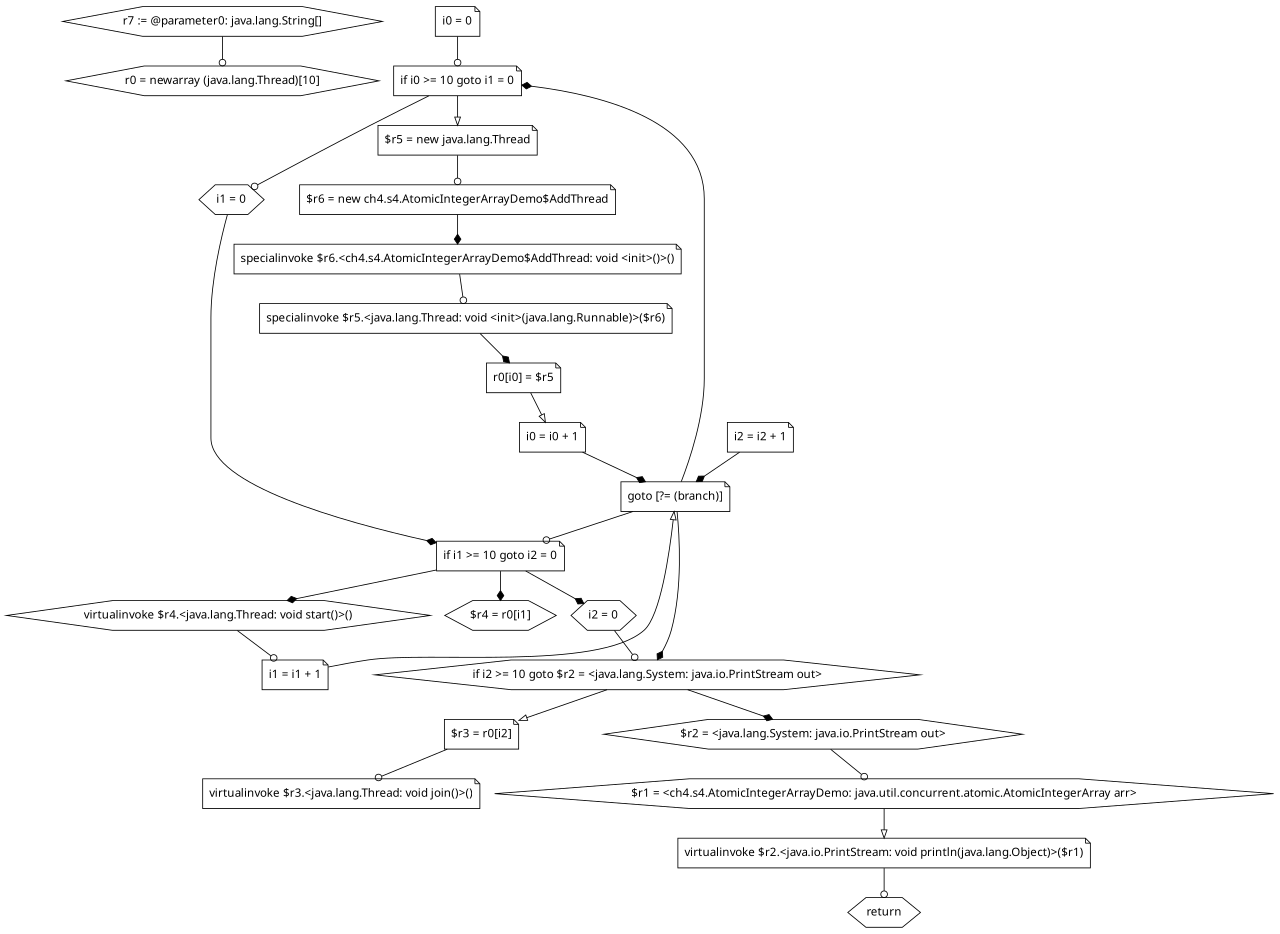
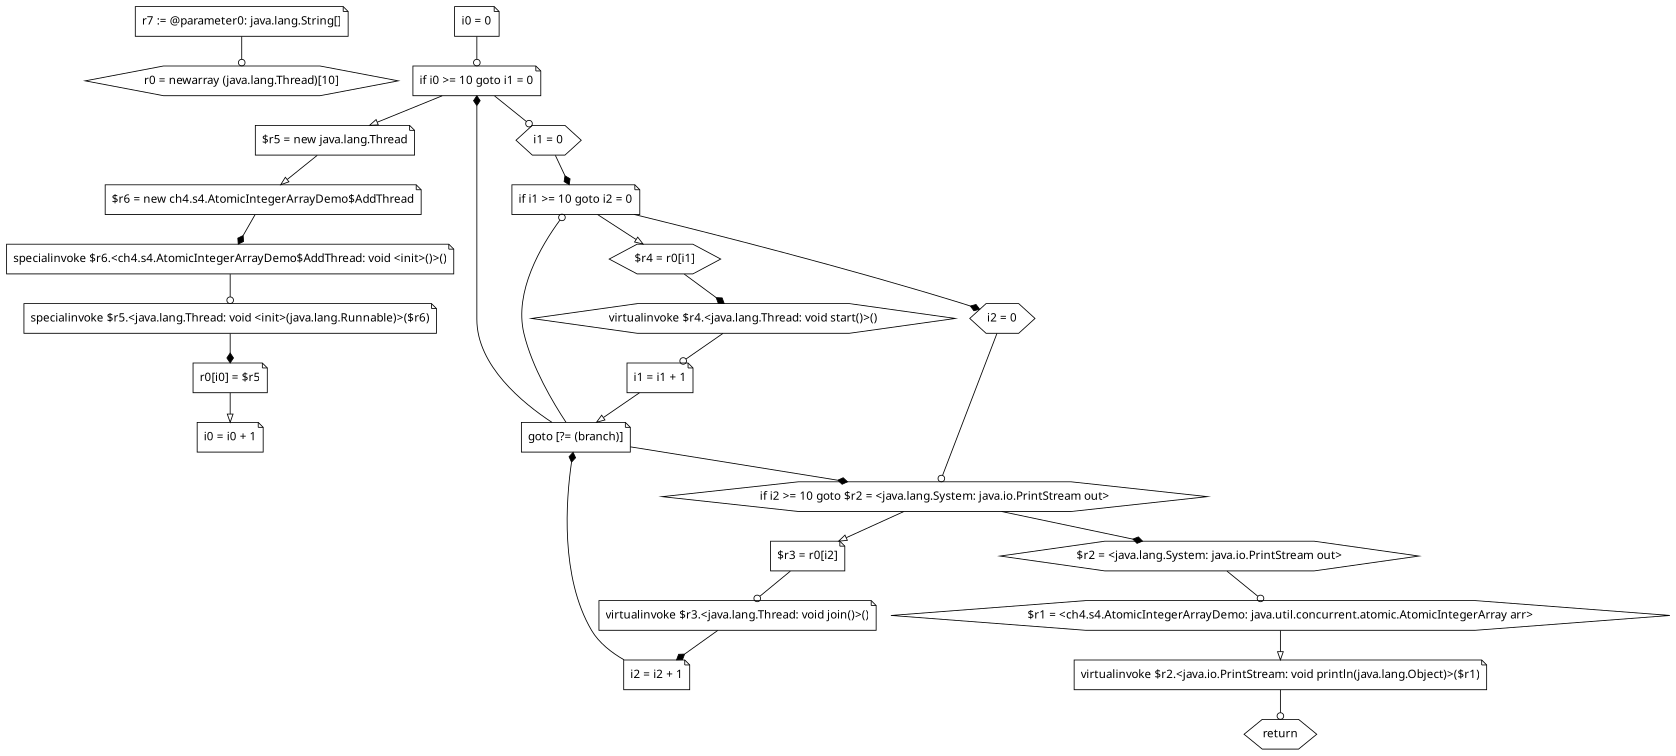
  digraph {
    fontname="Noto Sans"
    node [fontname="Noto Sans" shape=note]
    edge [arrowhead=diamond fontname="Noto Sans"]
    "r0 = newarray (java.lang.Thread)[10]" [shape=hexagon]
-   "r7 := @parameter0: java.lang.String[]" [shape=hexagon]
+   "r7 := @parameter0: java.lang.String[]"
    "i0 = 0"
    "if i0 >= 10 goto i1 = 0"
    "$r5 = new java.lang.Thread"
    "i1 = 0" [shape=hexagon]
    "$r6 = new ch4.s4.AtomicIntegerArrayDemo$AddThread"
    "if i1 >= 10 goto i2 = 0"
    "specialinvoke $r6.<ch4.s4.AtomicIntegerArrayDemo$AddThread: void <init>()>()"
    "specialinvoke $r5.<java.lang.Thread: void <init>(java.lang.Runnable)>($r6)"
    "r0[i0] = $r5"
    "i0 = i0 + 1"
    "goto [?= (branch)]"
    "if i2 >= 10 goto $r2 = <java.lang.System: java.io.PrintStream out>" [shape=hexagon]
    "$r4 = r0[i1]" [shape=hexagon]
    "i2 = 0" [shape=hexagon]
    "$r3 = r0[i2]"
    "$r2 = <java.lang.System: java.io.PrintStream out>" [shape=hexagon]
    "virtualinvoke $r4.<java.lang.Thread: void start()>()" [shape=hexagon]
    "i1 = i1 + 1"
    "virtualinvoke $r3.<java.lang.Thread: void join()>()"
    "$r1 = <ch4.s4.AtomicIntegerArrayDemo: java.util.concurrent.atomic.AtomicIntegerArray arr>" [shape=hexagon]
    "i2 = i2 + 1"
    "virtualinvoke $r2.<java.io.PrintStream: void println(java.lang.Object)>($r1)"
    return [shape=hexagon]
    "r7 := @parameter0: java.lang.String[]" -> "r0 = newarray (java.lang.Thread)[10]" [arrowhead=odot]
    "i0 = 0" -> "if i0 >= 10 goto i1 = 0" [arrowhead=odot]
    "if i0 >= 10 goto i1 = 0" -> "$r5 = new java.lang.Thread" [arrowhead=onormal]
    "if i0 >= 10 goto i1 = 0" -> "i1 = 0" [arrowhead=odot]
-   "$r5 = new java.lang.Thread" -> "$r6 = new ch4.s4.AtomicIntegerArrayDemo$AddThread" [arrowhead=odot]
+   "$r5 = new java.lang.Thread" -> "$r6 = new ch4.s4.AtomicIntegerArrayDemo$AddThread" [arrowhead=onormal]
    "i1 = 0" -> "if i1 >= 10 goto i2 = 0"
    "$r6 = new ch4.s4.AtomicIntegerArrayDemo$AddThread" -> "specialinvoke $r6.<ch4.s4.AtomicIntegerArrayDemo$AddThread: void <init>()>()"
-   "if i1 >= 10 goto i2 = 0" -> "$r4 = r0[i1]"
+   "if i1 >= 10 goto i2 = 0" -> "$r4 = r0[i1]" [arrowhead=onormal]
    "if i1 >= 10 goto i2 = 0" -> "i2 = 0"
    "specialinvoke $r6.<ch4.s4.AtomicIntegerArrayDemo$AddThread: void <init>()>()" -> "specialinvoke $r5.<java.lang.Thread: void <init>(java.lang.Runnable)>($r6)" [arrowhead=odot]
    "specialinvoke $r5.<java.lang.Thread: void <init>(java.lang.Runnable)>($r6)" -> "r0[i0] = $r5"
    "r0[i0] = $r5" -> "i0 = i0 + 1" [arrowhead=onormal]
-   "i0 = i0 + 1" -> "goto [?= (branch)]"
    "goto [?= (branch)]" -> "if i0 >= 10 goto i1 = 0"
    "goto [?= (branch)]" -> "if i1 >= 10 goto i2 = 0" [arrowhead=odot]
    "goto [?= (branch)]" -> "if i2 >= 10 goto $r2 = <java.lang.System: java.io.PrintStream out>"
    "if i2 >= 10 goto $r2 = <java.lang.System: java.io.PrintStream out>" -> "$r3 = r0[i2]" [arrowhead=onormal]
    "if i2 >= 10 goto $r2 = <java.lang.System: java.io.PrintStream out>" -> "$r2 = <java.lang.System: java.io.PrintStream out>"
-   "if i1 >= 10 goto i2 = 0" -> "virtualinvoke $r4.<java.lang.Thread: void start()>()"
+   "$r4 = r0[i1]" -> "virtualinvoke $r4.<java.lang.Thread: void start()>()"
    "i2 = 0" -> "if i2 >= 10 goto $r2 = <java.lang.System: java.io.PrintStream out>" [arrowhead=odot]
    "$r3 = r0[i2]" -> "virtualinvoke $r3.<java.lang.Thread: void join()>()" [arrowhead=odot]
    "$r2 = <java.lang.System: java.io.PrintStream out>" -> "$r1 = <ch4.s4.AtomicIntegerArrayDemo: java.util.concurrent.atomic.AtomicIntegerArray arr>" [arrowhead=odot]
    "virtualinvoke $r4.<java.lang.Thread: void start()>()" -> "i1 = i1 + 1" [arrowhead=odot]
    "i1 = i1 + 1" -> "goto [?= (branch)]" [arrowhead=onormal]
+   "virtualinvoke $r3.<java.lang.Thread: void join()>()" -> "i2 = i2 + 1"
    "$r1 = <ch4.s4.AtomicIntegerArrayDemo: java.util.concurrent.atomic.AtomicIntegerArray arr>" -> "virtualinvoke $r2.<java.io.PrintStream: void println(java.lang.Object)>($r1)" [arrowhead=onormal]
    "i2 = i2 + 1" -> "goto [?= (branch)]"
    "virtualinvoke $r2.<java.io.PrintStream: void println(java.lang.Object)>($r1)" -> return [arrowhead=odot]
  }
